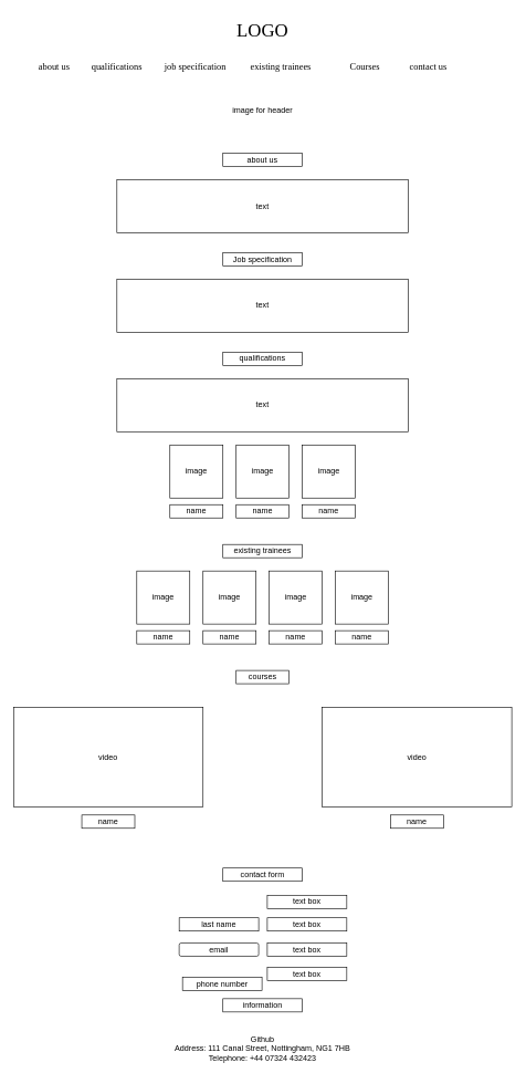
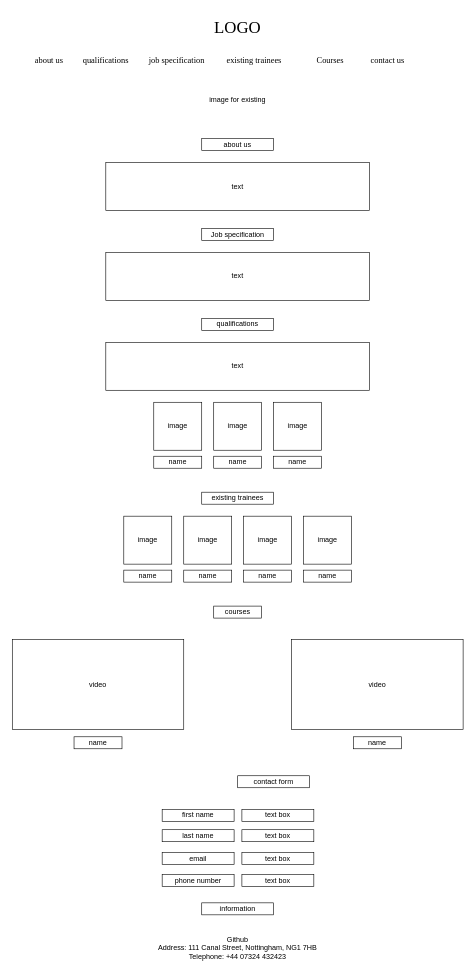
  <mxCell id="0" />
  <mxCell id="1" parent="0" />
  <mxCell id="2" value="LOGO" style="whiteSpace=wrap;html=1;rounded=0;shadow=0;labelBackgroundColor=none;strokeWidth=1;fontFamily=Verdana;fontSize=28;align=center;comic=1;fillColor=none;strokeColor=none;" parent="1" vertex="1"><mxGeometry x="301" y="20" width="190" height="50" as="geometry" /></mxCell>
  <mxCell id="3" value="about us" style="text;html=1;points=[];align=left;verticalAlign=top;spacingTop=-4;fontSize=14;fontFamily=Verdana" parent="1" vertex="1"><mxGeometry x="56" y="90" width="60" height="20" as="geometry" /></mxCell>
  <mxCell id="4" value="contact us" style="text;html=1;points=[];align=left;verticalAlign=top;spacingTop=-4;fontSize=14;fontFamily=Verdana" parent="1" vertex="1"><mxGeometry x="616" y="90" width="60" height="20" as="geometry" /></mxCell>
  <mxCell id="5" value="job specification" style="text;html=1;points=[];align=left;verticalAlign=top;spacingTop=-4;fontSize=14;fontFamily=Verdana" parent="1" vertex="1"><mxGeometry x="246" y="90" width="60" height="20" as="geometry" /></mxCell>
  <mxCell id="6" value="existing trainees" style="text;html=1;points=[];align=left;verticalAlign=top;spacingTop=-4;fontSize=14;fontFamily=Verdana" parent="1" vertex="1"><mxGeometry x="376" y="90" width="60" height="20" as="geometry" /></mxCell>
  <mxCell id="7" value="qualifications" style="text;html=1;points=[];align=left;verticalAlign=top;spacingTop=-4;fontSize=14;fontFamily=Verdana" parent="1" vertex="1"><mxGeometry x="136" y="90" width="60" height="20" as="geometry" /></mxCell>
- <mxCell id="8" value="image for header" style="text;html=1;strokeColor=none;fillColor=none;align=center;verticalAlign=middle;whiteSpace=wrap;rounded=0;" parent="1" vertex="1"><mxGeometry x="196" y="150" width="400" height="30" as="geometry" /></mxCell>
+ <mxCell id="8" value="image for existing" style="text;html=1;strokeColor=none;fillColor=none;align=center;verticalAlign=middle;whiteSpace=wrap;rounded=0;" parent="1" vertex="1"><mxGeometry x="196" y="150" width="400" height="30" as="geometry" /></mxCell>
  <mxCell id="9" value="about us" style="rounded=0;whiteSpace=wrap;html=1;fillColor=none;" parent="1" vertex="1"><mxGeometry x="336" y="230" width="120" height="20" as="geometry" /></mxCell>
  <mxCell id="10" value="text" style="rounded=0;whiteSpace=wrap;html=1;fillColor=none;" parent="1" vertex="1"><mxGeometry x="176" y="270" width="440" height="80" as="geometry" /></mxCell>
  <mxCell id="11" value="qualifications" style="rounded=0;whiteSpace=wrap;html=1;fillColor=none;" parent="1" vertex="1"><mxGeometry x="336" y="530" width="120" height="20" as="geometry" /></mxCell>
  <mxCell id="12" value="text" style="rounded=0;whiteSpace=wrap;html=1;fillColor=none;" parent="1" vertex="1"><mxGeometry x="176" y="570" width="440" height="80" as="geometry" /></mxCell>
  <mxCell id="13" value="Job specification" style="rounded=0;whiteSpace=wrap;html=1;fillColor=none;" parent="1" vertex="1"><mxGeometry x="336" y="380" width="120" height="20" as="geometry" /></mxCell>
  <mxCell id="14" value="text" style="rounded=0;whiteSpace=wrap;html=1;fillColor=none;" parent="1" vertex="1"><mxGeometry x="176" y="420" width="440" height="80" as="geometry" /></mxCell>
  <mxCell id="15" value="existing trainees" style="rounded=0;whiteSpace=wrap;html=1;fillColor=none;" parent="1" vertex="1"><mxGeometry x="336" y="820" width="120" height="20" as="geometry" /></mxCell>
  <mxCell id="16" value="image" style="rounded=0;whiteSpace=wrap;html=1;fillColor=none;" parent="1" vertex="1"><mxGeometry x="206" y="860" width="80" height="80" as="geometry" /></mxCell>
  <mxCell id="17" value="image" style="rounded=0;whiteSpace=wrap;html=1;fillColor=none;" parent="1" vertex="1"><mxGeometry x="306" y="860" width="80" height="80" as="geometry" /></mxCell>
  <mxCell id="18" value="image" style="rounded=0;whiteSpace=wrap;html=1;fillColor=none;" parent="1" vertex="1"><mxGeometry x="406" y="860" width="80" height="80" as="geometry" /></mxCell>
  <mxCell id="19" value="image" style="rounded=0;whiteSpace=wrap;html=1;fillColor=none;" parent="1" vertex="1"><mxGeometry x="506" y="860" width="80" height="80" as="geometry" /></mxCell>
- <mxCell id="20" value="contact form" style="rounded=0;whiteSpace=wrap;html=1;fillColor=none;" parent="1" vertex="1"><mxGeometry x="336" y="1308" width="120" height="20" as="geometry" /></mxCell>
+ <mxCell id="20" value="contact form" style="rounded=0;whiteSpace=wrap;html=1;fillColor=none;" parent="1" vertex="1"><mxGeometry x="396" y="1293" width="120" height="20" as="geometry" /></mxCell>
+ <mxCell id="21" value="first name" style="rounded=0;whiteSpace=wrap;html=1;fillColor=none;" parent="1" vertex="1"><mxGeometry x="270" y="1349" width="120" height="20" as="geometry" /></mxCell>
  <mxCell id="22" value="text box" style="rounded=0;whiteSpace=wrap;html=1;fillColor=none;" parent="1" vertex="1"><mxGeometry x="403" y="1349" width="120" height="20" as="geometry" /></mxCell>
  <mxCell id="23" value="last name" style="rounded=0;whiteSpace=wrap;html=1;fillColor=none;" parent="1" vertex="1"><mxGeometry x="270" y="1383" width="120" height="20" as="geometry" /></mxCell>
  <mxCell id="24" value="text box" style="rounded=0;whiteSpace=wrap;html=1;fillColor=none;" parent="1" vertex="1"><mxGeometry x="403" y="1383" width="120" height="20" as="geometry" /></mxCell>
  <mxCell id="25" value="information" style="rounded=0;whiteSpace=wrap;html=1;fillColor=none;" parent="1" vertex="1"><mxGeometry x="336" y="1505" width="120" height="20" as="geometry" /></mxCell>
  <mxCell id="26" value="&lt;div&gt;Github&lt;/div&gt;&lt;div&gt;Address: 111 Canal Street, Nottingham, NG1 7HB&lt;/div&gt;&lt;div&gt;Telephone: +44 07324 432423&lt;/div&gt;" style="text;html=1;strokeColor=none;fillColor=none;align=center;verticalAlign=middle;whiteSpace=wrap;rounded=0;" parent="1" vertex="1"><mxGeometry x="241" y="1565" width="310" height="30" as="geometry" /></mxCell>
  <mxCell id="27" value="name" style="rounded=0;whiteSpace=wrap;html=1;fillColor=none;" parent="1" vertex="1"><mxGeometry x="206" y="950" width="80" height="20" as="geometry" /></mxCell>
  <mxCell id="28" value="name" style="rounded=0;whiteSpace=wrap;html=1;fillColor=none;" parent="1" vertex="1"><mxGeometry x="306" y="950" width="80" height="20" as="geometry" /></mxCell>
  <mxCell id="29" value="name" style="rounded=0;whiteSpace=wrap;html=1;fillColor=none;" parent="1" vertex="1"><mxGeometry x="406" y="950" width="80" height="20" as="geometry" /></mxCell>
  <mxCell id="30" value="name" style="rounded=0;whiteSpace=wrap;html=1;fillColor=none;" parent="1" vertex="1"><mxGeometry x="506" y="950" width="80" height="20" as="geometry" /></mxCell>
  <mxCell id="31" value="image" style="rounded=0;whiteSpace=wrap;html=1;fillColor=none;" parent="1" vertex="1"><mxGeometry x="256" y="670" width="80" height="80" as="geometry" /></mxCell>
  <mxCell id="32" value="image" style="rounded=0;whiteSpace=wrap;html=1;fillColor=none;" parent="1" vertex="1"><mxGeometry x="356" y="670" width="80" height="80" as="geometry" /></mxCell>
  <mxCell id="33" value="image" style="rounded=0;whiteSpace=wrap;html=1;fillColor=none;" parent="1" vertex="1"><mxGeometry x="456" y="670" width="80" height="80" as="geometry" /></mxCell>
  <mxCell id="34" value="name" style="rounded=0;whiteSpace=wrap;html=1;fillColor=none;" parent="1" vertex="1"><mxGeometry x="256" y="760" width="80" height="20" as="geometry" /></mxCell>
  <mxCell id="35" value="name" style="rounded=0;whiteSpace=wrap;html=1;fillColor=none;" parent="1" vertex="1"><mxGeometry x="356" y="760" width="80" height="20" as="geometry" /></mxCell>
  <mxCell id="36" value="name" style="rounded=0;whiteSpace=wrap;html=1;fillColor=none;" parent="1" vertex="1"><mxGeometry x="456" y="760" width="80" height="20" as="geometry" /></mxCell>
  <mxCell id="37" value="Courses&lt;br&gt;" style="text;html=1;points=[];align=left;verticalAlign=top;spacingTop=-4;fontSize=14;fontFamily=Verdana" vertex="1" parent="1"><mxGeometry x="526" y="90" width="60" height="20" as="geometry" /></mxCell>
  <mxCell id="38" value="video" style="rounded=0;whiteSpace=wrap;html=1;fillColor=none;" vertex="1" parent="1"><mxGeometry x="20" y="1066" width="286" height="150" as="geometry" /></mxCell>
  <mxCell id="39" value="name" style="rounded=0;whiteSpace=wrap;html=1;fillColor=none;" vertex="1" parent="1"><mxGeometry x="123" y="1228" width="80" height="20" as="geometry" /></mxCell>
  <mxCell id="40" value="video" style="rounded=0;whiteSpace=wrap;html=1;fillColor=none;" vertex="1" parent="1"><mxGeometry x="486" y="1066" width="286" height="150" as="geometry" /></mxCell>
  <mxCell id="41" value="name" style="rounded=0;whiteSpace=wrap;html=1;fillColor=none;" vertex="1" parent="1"><mxGeometry x="589" y="1228" width="80" height="20" as="geometry" /></mxCell>
  <mxCell id="42" value="courses" style="rounded=0;whiteSpace=wrap;html=1;fillColor=none;" vertex="1" parent="1"><mxGeometry x="356" y="1010" width="80" height="20" as="geometry" /></mxCell>
- <mxCell id="43" value="email" style="whiteSpace=wrap;html=1;fillColor=none;rounded=1;" vertex="1" parent="1"><mxGeometry x="270" y="1421" width="120" height="20" as="geometry" /></mxCell>
+ <mxCell id="43" value="email" style="rounded=0;whiteSpace=wrap;html=1;fillColor=none;" vertex="1" parent="1"><mxGeometry x="270" y="1421" width="120" height="20" as="geometry" /></mxCell>
  <mxCell id="44" value="text box" style="rounded=0;whiteSpace=wrap;html=1;fillColor=none;" vertex="1" parent="1"><mxGeometry x="403" y="1421" width="120" height="20" as="geometry" /></mxCell>
- <mxCell id="45" value="phone number" style="rounded=0;whiteSpace=wrap;html=1;fillColor=none;" vertex="1" parent="1"><mxGeometry x="275" y="1473" width="120" height="20" as="geometry" /></mxCell>
+ <mxCell id="45" value="phone number" style="rounded=0;whiteSpace=wrap;html=1;fillColor=none;" vertex="1" parent="1"><mxGeometry x="270" y="1458" width="120" height="20" as="geometry" /></mxCell>
  <mxCell id="46" value="text box" style="rounded=0;whiteSpace=wrap;html=1;fillColor=none;" vertex="1" parent="1"><mxGeometry x="403" y="1458" width="120" height="20" as="geometry" /></mxCell>
